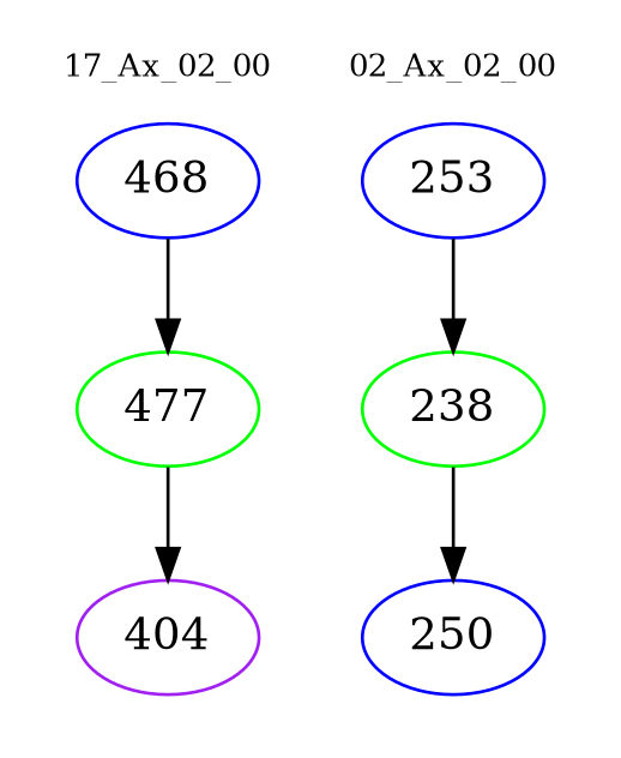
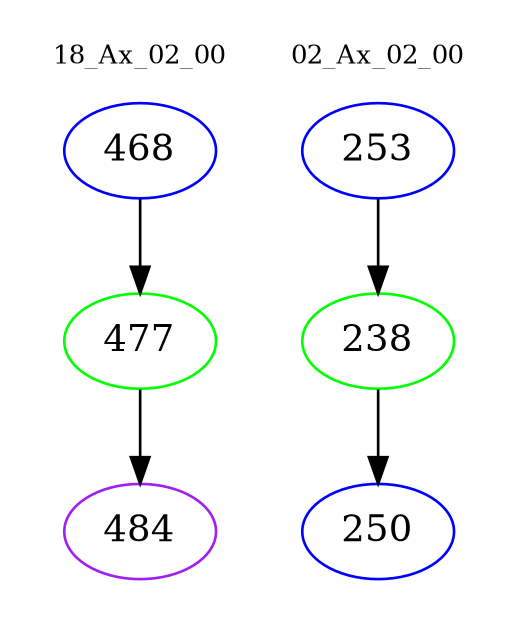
  digraph {
    node [color=blue]
    edge [color=black]
    n1 [label=468]
    n2 [color=green label=477]
-   n3 [color=purple label=404]
+   n3 [color=purple label=484]
    n4 [label=253]
    n5 [color=green label=238]
    n6 [label=250]
    subgraph cluster_1 {
      color=white
      fontsize=10
-     label="17_Ax_02_00"
+     label="18_Ax_02_00"
      n1
      n2
      n3
    }
    subgraph cluster_2 {
      color=white
      fontsize=10
      label="02_Ax_02_00"
      n4
      n5
      n6
    }
    n1 -> n2
    n2 -> n3
    n4 -> n5
    n5 -> n6
  }
